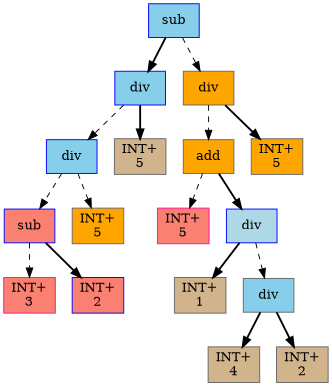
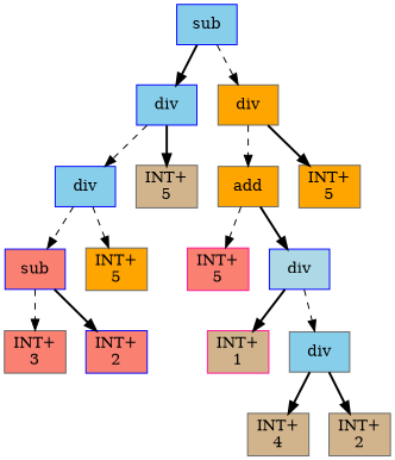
  digraph {
    node [color=gray40 fillcolor=skyblue shape=box style=filled]
    edge [style=bold]
    n1 [color=blue label=sub]
    n2 [color=blue label=div]
    n3 [fillcolor=orange label=div]
    n4 [color=blue label=div]
    n5 [fillcolor=tan label="INT+\n5"]
    n6 [fillcolor=orange label=add]
    n7 [fillcolor=orange label="INT+\n5"]
    n8 [color=blue fillcolor=salmon label=sub]
    n9 [fillcolor=orange label="INT+\n5"]
-   n10 [color=deeppink fillcolor=salmon label="INT+\n3"]
+   n10 [fillcolor=salmon label="INT+\n3"]
    n11 [color=blue fillcolor=salmon label="INT+\n2"]
    n12 [color=deeppink fillcolor=salmon label="INT+\n5"]
    n13 [color=blue fillcolor=lightblue label=div]
-   n14 [fillcolor=tan label="INT+\n1"]
+   n14 [color=deeppink fillcolor=tan label="INT+\n1"]
    n15 [label=div]
    n16 [fillcolor=tan label="INT+\n4"]
    n17 [fillcolor=tan label="INT+\n2"]
    n1 -> n2
    n1 -> n3 [style=dashed]
    n2 -> n4 [style=dashed]
    n2 -> n5
    n3 -> n6 [style=dashed]
    n3 -> n7
    n4 -> n8 [style=dashed]
    n4 -> n9 [style=dashed]
    n6 -> n12 [style=dashed]
    n6 -> n13
    n8 -> n10 [style=dashed]
    n8 -> n11
    n13 -> n14
    n13 -> n15 [style=dashed]
    n15 -> n16
    n15 -> n17
  }
